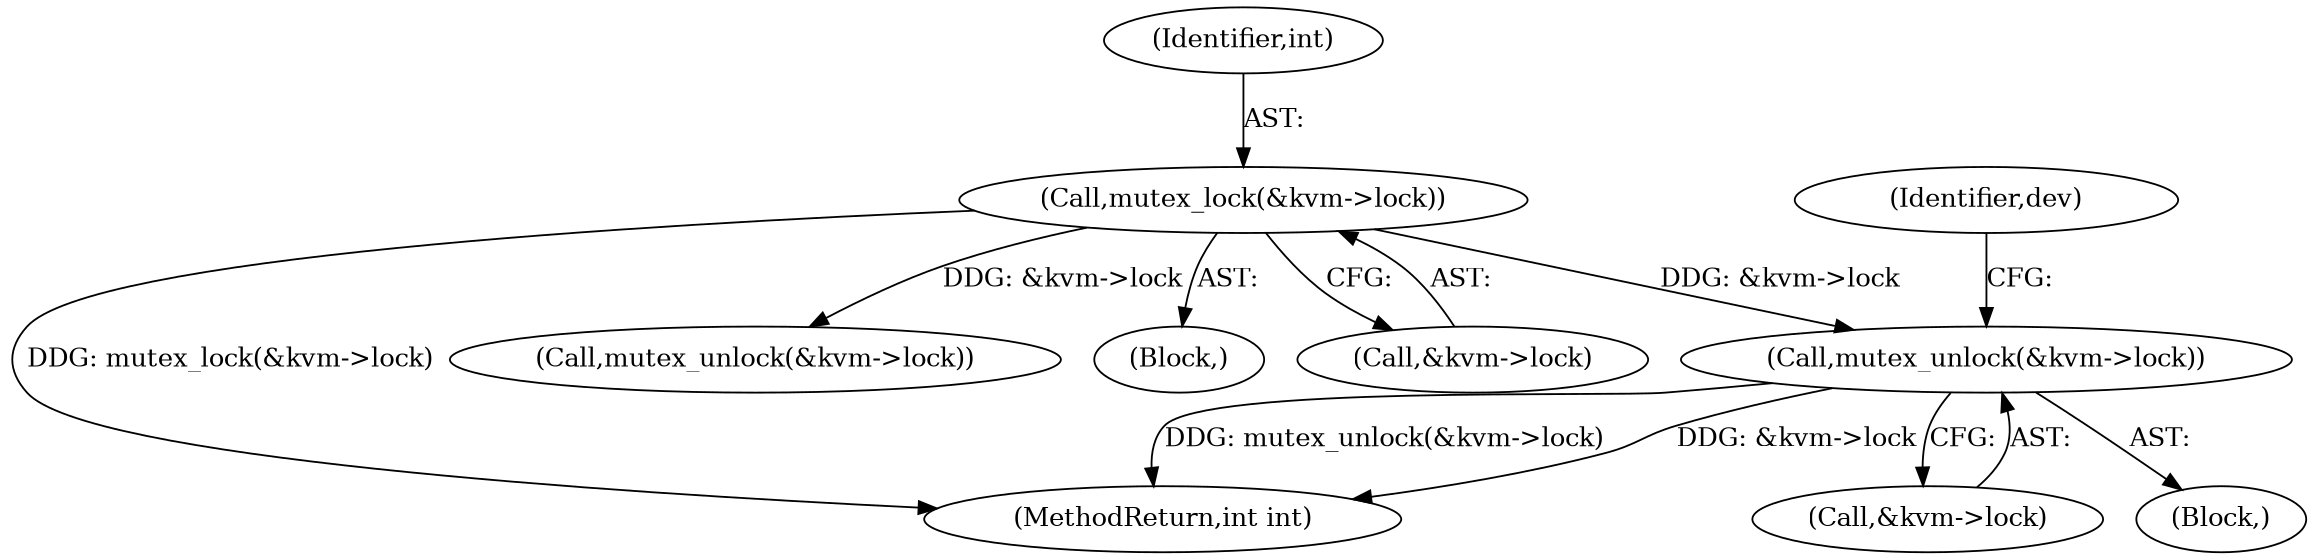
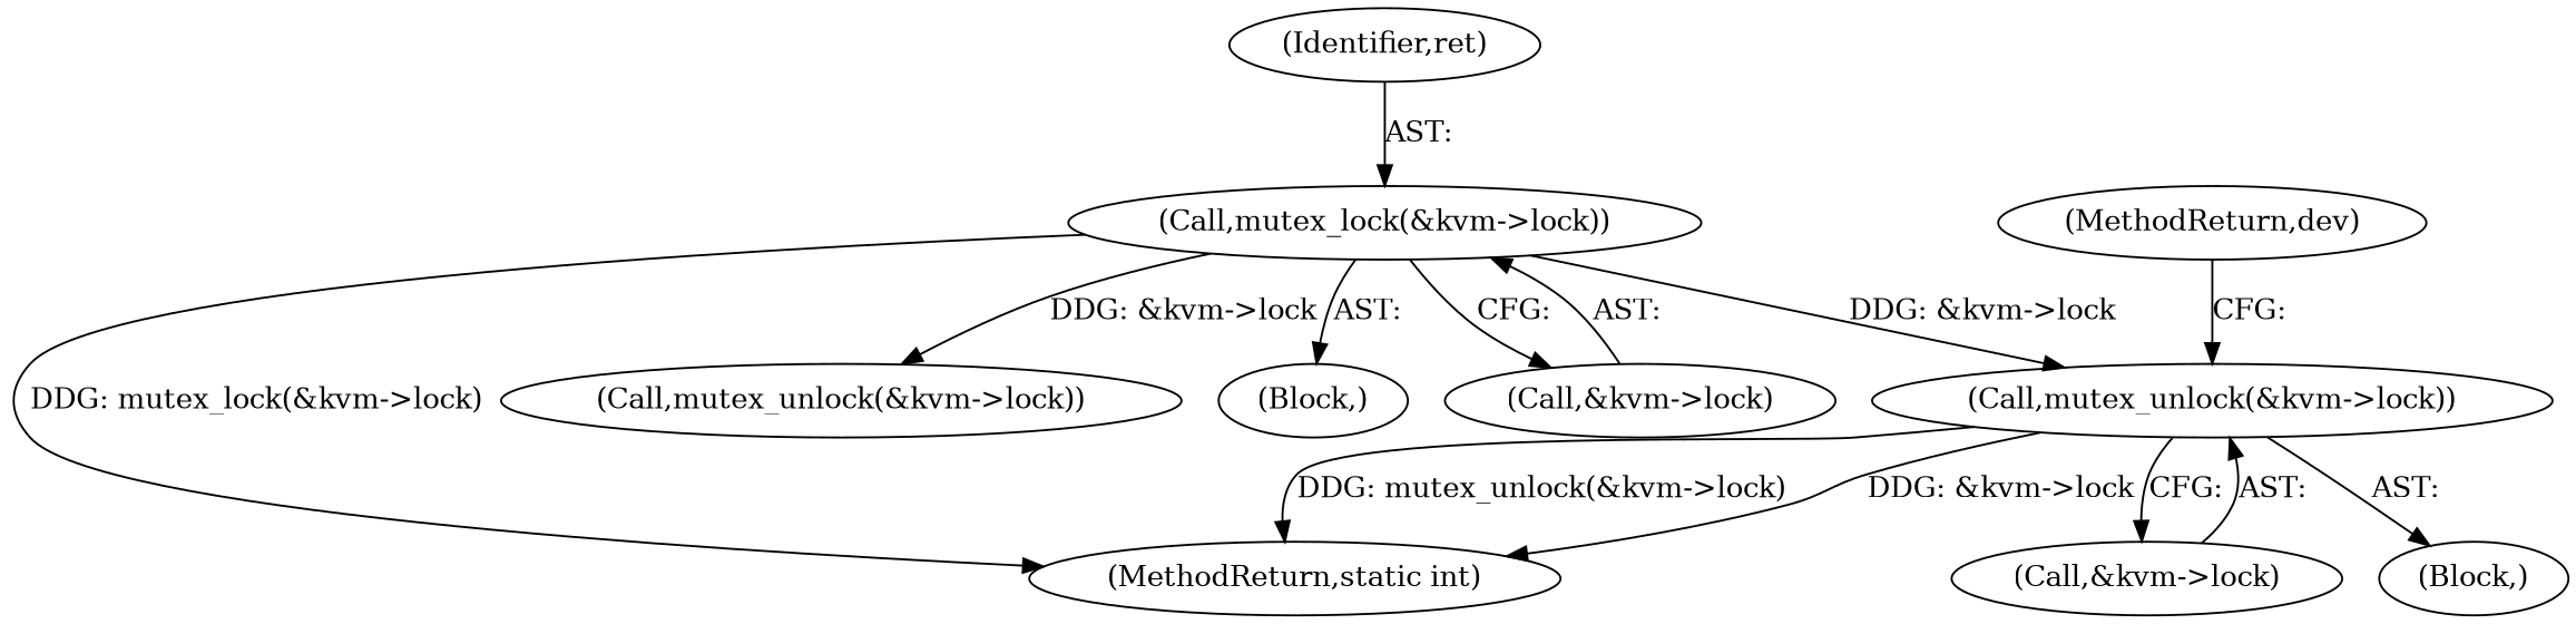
  digraph {
    n1 [label="(Call,mutex_unlock(&kvm->lock))"]
    n2 [label="(Block,)"]
-   n3 [label="(MethodReturn,int int)"]
+   n3 [label="(MethodReturn,static int)"]
    n4 [label="(Call,&kvm->lock)"]
    n5 [label="(Call,mutex_lock(&kvm->lock))"]
    n6 [label="(Call,mutex_unlock(&kvm->lock))"]
    n7 [label="(Block,)"]
    n8 [label="(Call,&kvm->lock)"]
-   n9 [label="(Identifier,dev)"]
-   n10 [label="(Identifier,int)"]
+   n9 [label="(MethodReturn,dev)"]
+   n10 [label="(Identifier,ret)"]
    n1 -> n2 [label="AST: "]
    n1 -> n3 [label="DDG: mutex_unlock(&kvm->lock)"]
    n1 -> n3 [label="DDG: &kvm->lock"]
    n1 -> n4 [label="CFG: "]
    n4 -> n1 [label="AST: "]
    n5 -> n1 [label="DDG: &kvm->lock"]
    n5 -> n3 [label="DDG: mutex_lock(&kvm->lock)"]
    n5 -> n6 [label="DDG: &kvm->lock"]
    n5 -> n7 [label="AST: "]
    n5 -> n8 [label="CFG: "]
    n8 -> n5 [label="AST: "]
    n9 -> n1 [label="CFG: "]
    n10 -> n5 [label="AST: "]
  }
